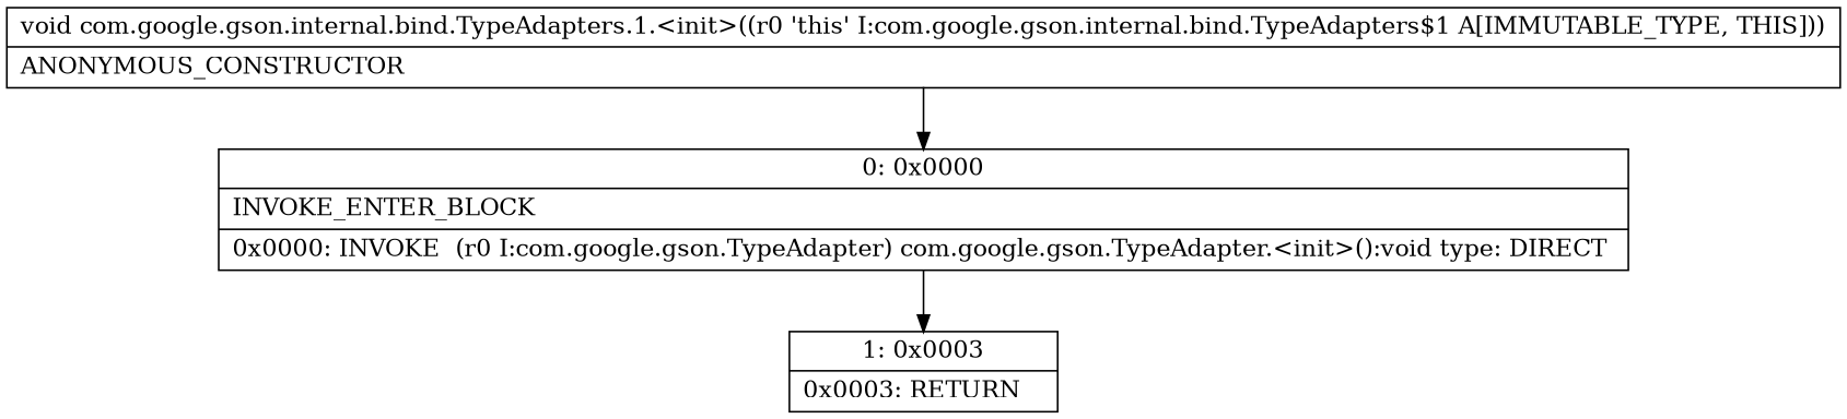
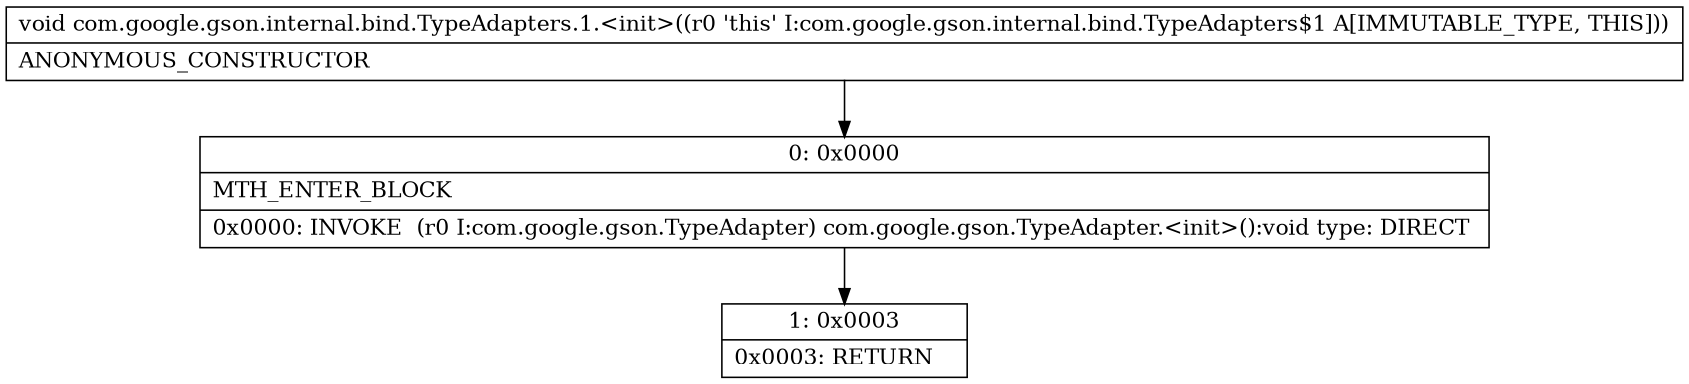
  digraph {
    node [shape=record]
-   n1 [label="{0\:\ 0x0000|INVOKE_ENTER_BLOCK\l|0x0000: INVOKE  (r0 I:com.google.gson.TypeAdapter) com.google.gson.TypeAdapter.\<init\>():void type: DIRECT \l}"]
+   n1 [label="{0\:\ 0x0000|MTH_ENTER_BLOCK\l|0x0000: INVOKE  (r0 I:com.google.gson.TypeAdapter) com.google.gson.TypeAdapter.\<init\>():void type: DIRECT \l}"]
    n2 [label="{1\:\ 0x0003|0x0003: RETURN   \l}"]
    n3 [label="{void com.google.gson.internal.bind.TypeAdapters.1.\<init\>((r0 'this' I:com.google.gson.internal.bind.TypeAdapters$1 A[IMMUTABLE_TYPE, THIS]))  | ANONYMOUS_CONSTRUCTOR\l}"]
    n1 -> n2
    n3 -> n1
  }
